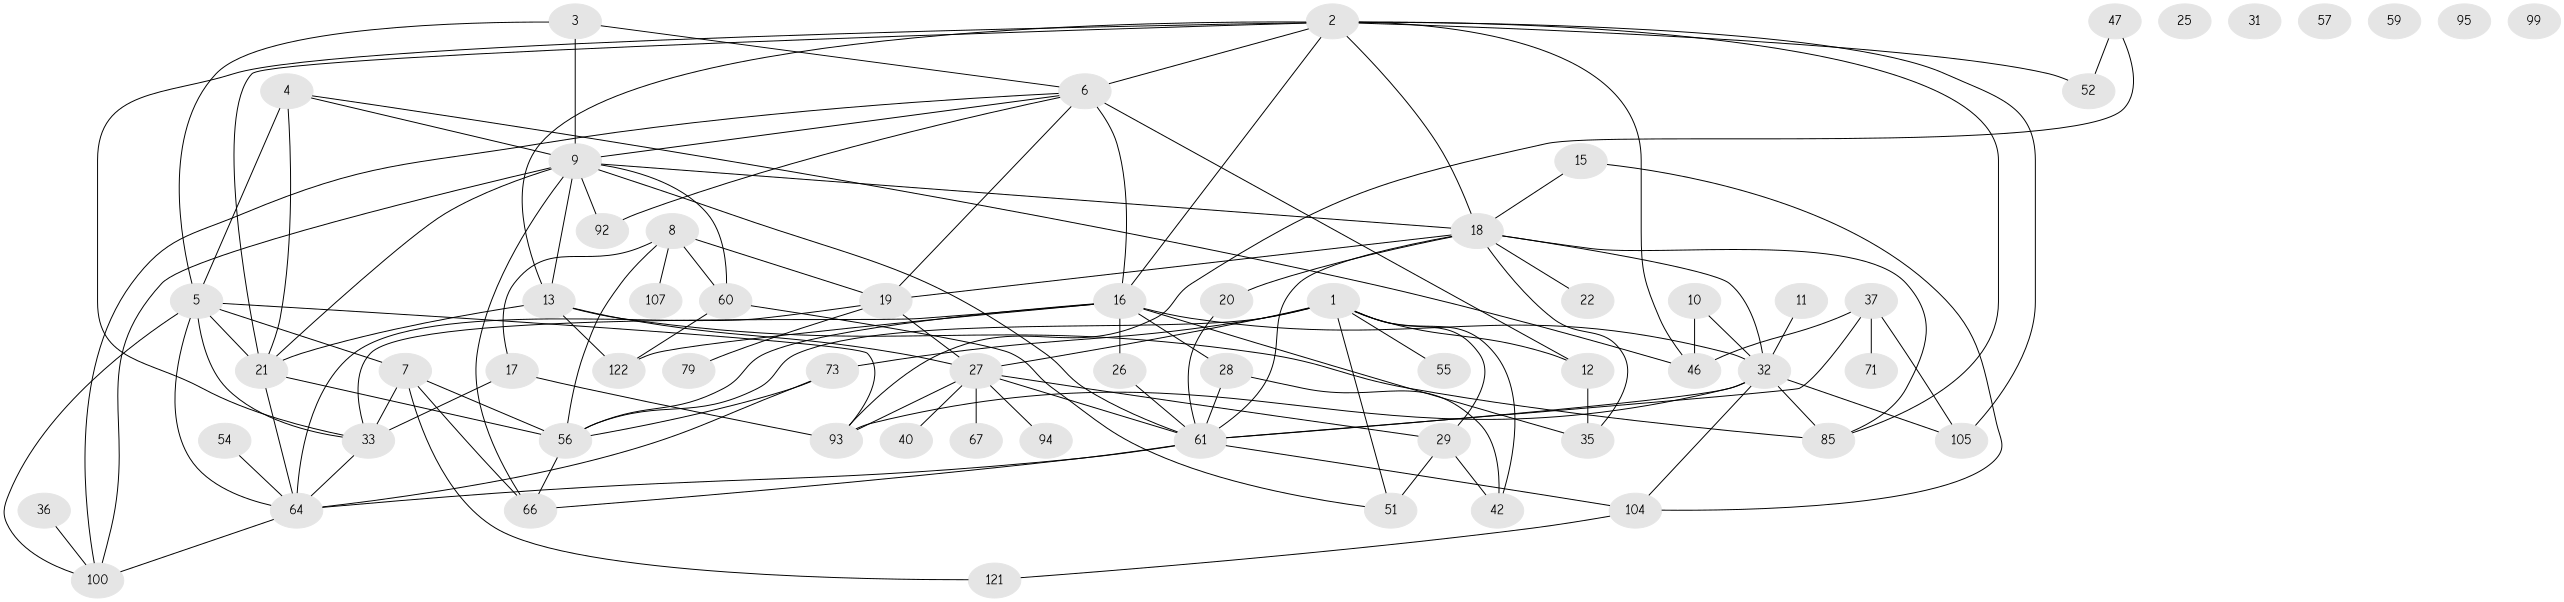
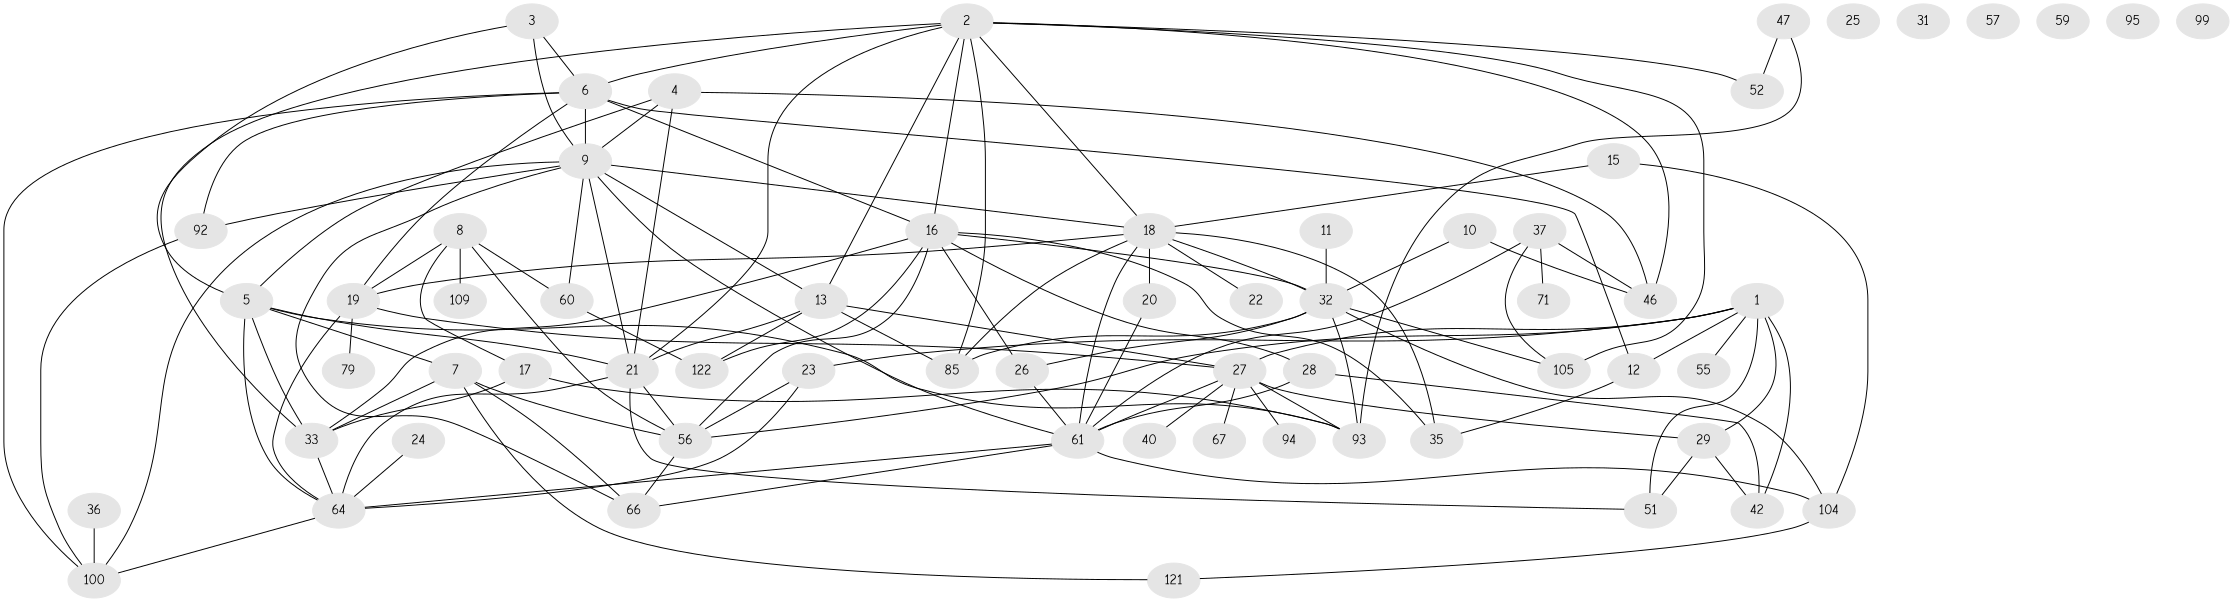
  graph {
    fontname="Comic Neue"
    node [color=gray90 fontname="Comic Neue" style=filled]
    edge [fontname="Comic Neue"]
    1 [super="+106"]
    12 [super="+87"]
-   23 [super="+115" label=73]
+   23 [super="+115"]
    27 [super="+74+63"]
    29 [super="+83+38"]
    42
    51 [super="+82"]
    55
    56 [super="+120"]
    35
    n11 [label=64 super="+81+88"]
    93 [super="+112"]
    61 [super="+119+123"]
    40
    67
    94
    66 [super="+80+129"]
    2 [super="+41+117+14"]
    6 [super="+107+70+34"]
    13 [super="+111+86"]
    16 [super="+113"]
    18 [super="+125+49+102"]
    21 [super="+72+43"]
    33 [super="+48"]
    46 [super="+131"]
    52
    85 [super="+89"]
    105
    9 [super="+30"]
    100
    19
    92
    122
    32 [super="+65+64+68+75"]
    26
    28 [super="+127"]
    20
    22
    5 [super="+45+77+116"]
    7 [super="+98"]
    3
    60
    4
    121
    79 [super="+118"]
    8 [super="+78+108"]
    17 [super="+50"]
-   109 [label=107]
+   109
    104
    10 [super="+103"]
    11
    15
-   24 [label=54]
+   24
    25 [super="+128"]
    31
    36
    37 [super="+39+58"]
    71
    47 [super="+91"]
    57
    59
    95
    99
    1 -- 12
    1 -- 23
    1 -- 27
    1 -- 29
    1 -- 42
    1 -- 51
    1 -- 55
    1 -- 56
    12 -- 35
    23 -- 56
    23 -- n11
    27 -- 29
    27 -- 93
    27 -- 61
    27 -- 40
    27 -- 67
    27 -- 94
    29 -- 42
    29 -- 51
    56 -- 66
    n11 -- 100
    61 -- n11
    61 -- 66
    61 -- 104
    2 -- 6
    2 -- 13
    2 -- 16
    2 -- 18
    2 -- 21
    2 -- 33
    2 -- 46
    2 -- 52
    2 -- 85
    2 -- 105
    6 -- 12
    6 -- 16
    6 -- 9
    6 -- 100
    6 -- 19
    6 -- 92
    13 -- 27
    13 -- 21
    13 -- 85
    13 -- 122
    16 -- 56
    16 -- 35
    16 -- 33
    16 -- 122
    16 -- 32
    16 -- 26
    16 -- 28
    18 -- 35
    18 -- 61
    18 -- 85
    18 -- 19
    18 -- 32
    18 -- 20 [weight=2]
    18 -- 22
-   60 -- 51
+   21 -- 51
    21 -- 56
    21 -- n11
    33 -- n11
    9 -- 61
    9 -- 66
    9 -- 13
    9 -- 18
    9 -- 21
    9 -- 100
    9 -- 92
    9 -- 60
    19 -- 27
    19 -- n11
    19 -- 79
    32 -- 93
-   32 -- 61 [weight=2]
+   32 -- 26 [weight=2]
    32 -- 85
    32 -- 105
    32 -- 104
    26 -- 61
    28 -- 42
    28 -- 61
    20 -- 61
    5 -- n11
    5 -- 93
    5 -- 21
    5 -- 33
-   5 -- 100
+   92 -- 100
    5 -- 7
    7 -- 56
    7 -- 66
    7 -- 33
    7 -- 121
    3 -- 6
    3 -- 9
    3 -- 5
    60 -- 122
    4 -- 21
    4 -- 46
    4 -- 9
    4 -- 5
    8 -- 56
    8 -- 19
    8 -- 60
    8 -- 17
    8 -- 109
    17 -- 93
    17 -- 33
    104 -- 121
    10 -- 46
    10 -- 32
    11 -- 32
    15 -- 18
    15 -- 104
    24 -- n11
    36 -- 100
    37 -- 61
    37 -- 46
    37 -- 105
    37 -- 71
    47 -- 93
    47 -- 52
  }
